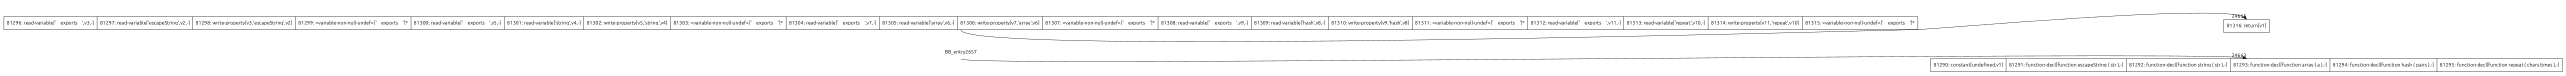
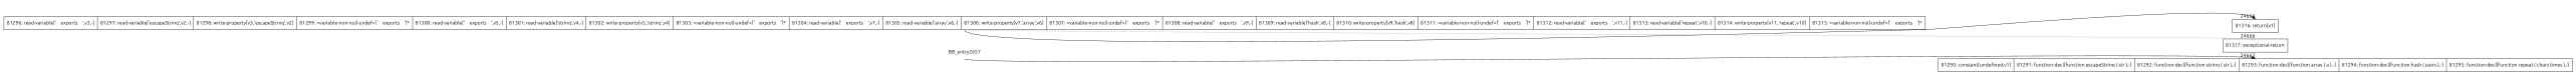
  digraph {
    fontname=Ubuntu
    rankdir=LR
    node [fontname=Ubuntu shape=record]
    edge [fontname=Ubuntu headport=n tailport=s]
    n1 [label=BB_entry2657 shape=none]
    n2 [label="{81290: constant[undefined,v1]|81291: function-decl[function escapeString ( str ),-]|81292: function-decl[function string ( str ),-]|81293: function-decl[function array ( a ),-]|81294: function-decl[function hash ( pairs ),-]|81295: function-decl[function repeat ( chars times ),-]}"]
    n3 [label="{81296: read-variable['__exports__',v3,-]|81297: read-variable['escapeString',v2,-]|81298: write-property[v3,'escapeString',v2]|81299: \<variable-non-null-undef\>['__exports__']*|81300: read-variable['__exports__',v5,-]|81301: read-variable['string',v4,-]|81302: write-property[v5,'string',v4]|81303: \<variable-non-null-undef\>['__exports__']*|81304: read-variable['__exports__',v7,-]|81305: read-variable['array',v6,-]|81306: write-property[v7,'array',v6]|81307: \<variable-non-null-undef\>['__exports__']*|81308: read-variable['__exports__',v9,-]|81309: read-variable['hash',v8,-]|81310: write-property[v9,'hash',v8]|81311: \<variable-non-null-undef\>['__exports__']*|81312: read-variable['__exports__',v11,-]|81313: read-variable['repeat',v10,-]|81314: write-property[v11,'repeat',v10]|81315: \<variable-non-null-undef\>['__exports__']*}"]
    n4 [label="{81316: return[v1]}"]
+   n5 [label="{81317: exceptional-return}"]
    n1 -> n2 [headlabel="    24663"]
    n3 -> n4 [headlabel="      24665"]
+   n3 -> n5 [color=gray headlabel="      24666"]
  }
